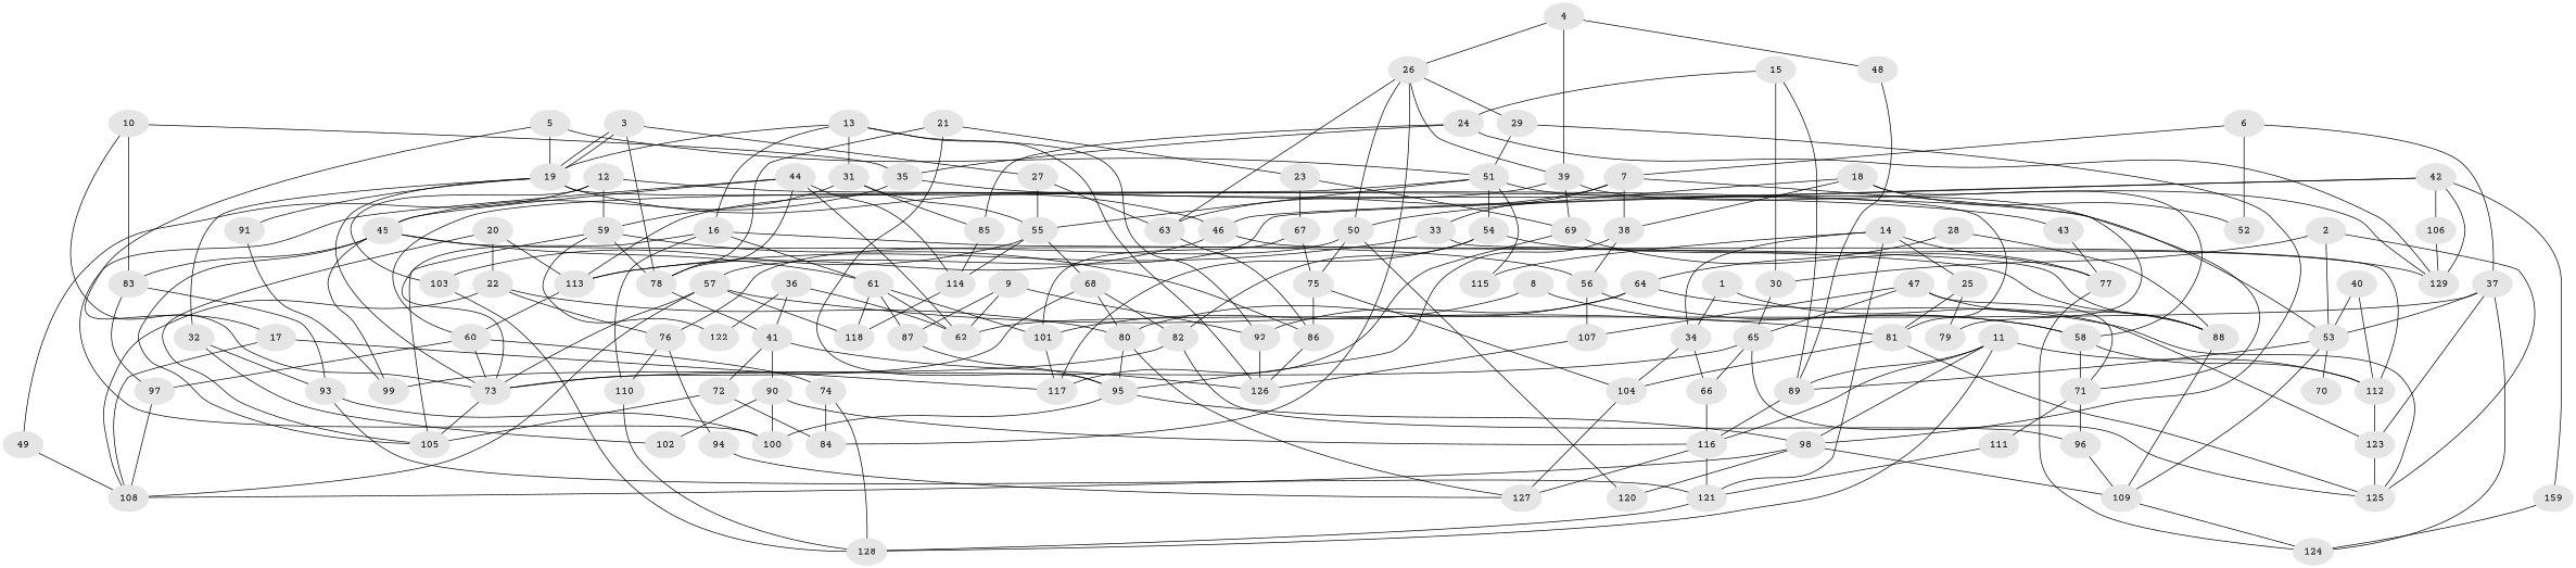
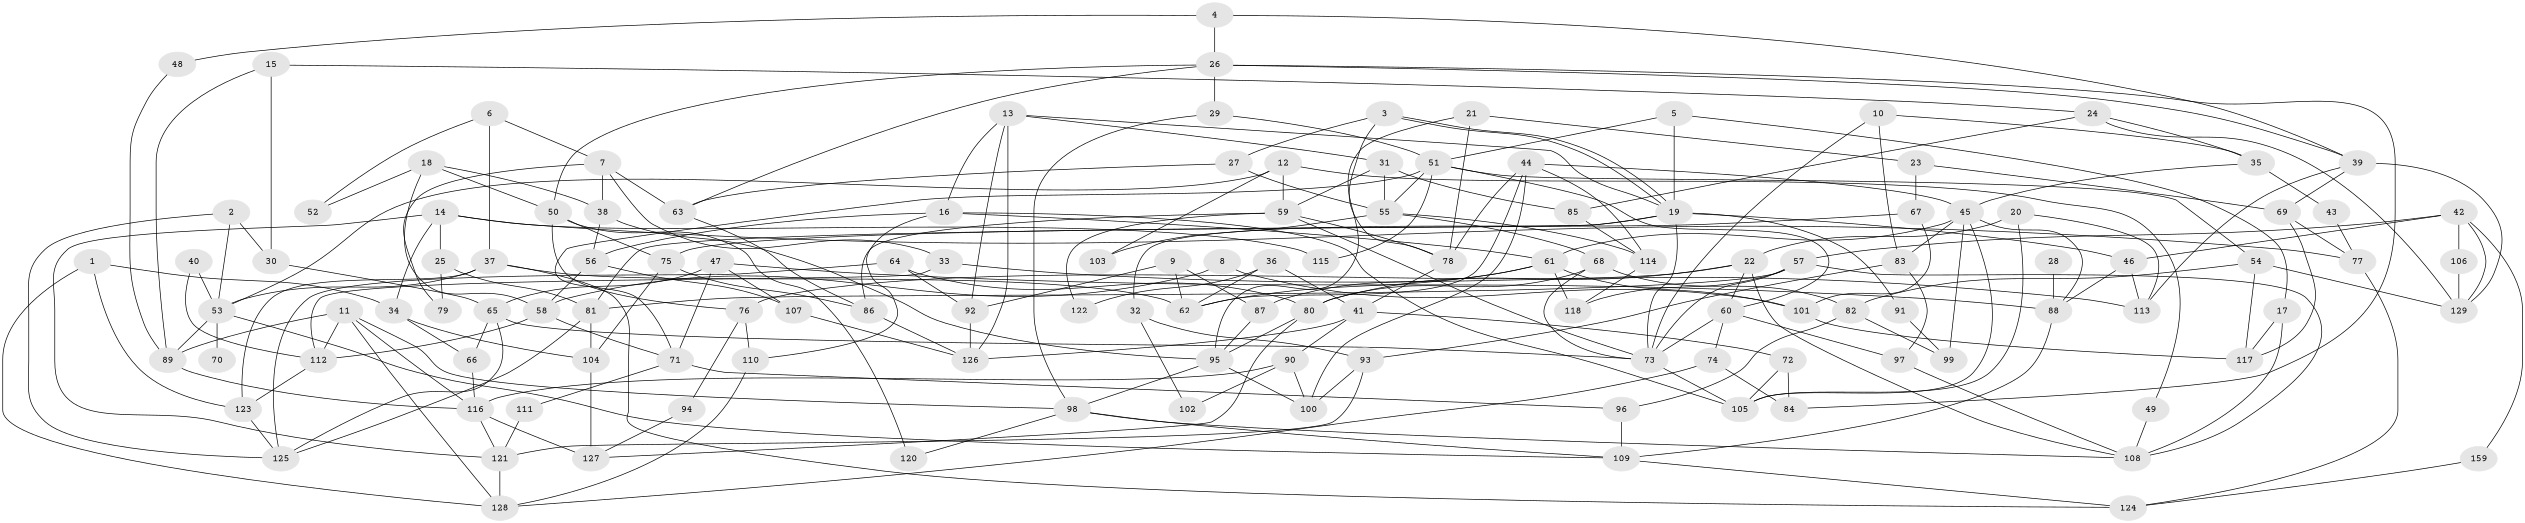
  graph {
    fontname="Courier Prime"
    node [color=gray90 fontname="Courier Prime" style=filled]
    edge [fontname="Courier Prime"]
    1
    34
    123
    128
    25
    79
    81
    66
    104
    125
    2
    30
    53
    65
    89
    70
    109
    3
    19
    27
    78
    73
    32
    46
    91
    63
    55
    41
    4
    26
    39
    48
    50
    29
    84
    113
    69
    129
    5
    17
    51
    108
    117
    115
    60
    71
    54
    6
    7
    37
    52
    33
    38
    62
    124
    112
    56
    95
    86
    8
    58
    101
    9
    87
    92
    126
    10
    35
    83
    43
    45
    105
    93
    97
    11
    98
    116
    120
    121
    127
    12
    49
    59
    103
    122
    13
    16
    31
    61
    110
    85
    14
    77
    15
    24
    107
    118
    18
    76
    75
    88
    102
    99
    20
    22
    80
    21
    23
    67
    100
    74
    94
    114
    68
    28
    64
    36
    72
    90
    40
    42
    57
    106
    n124 [label=159]
    44
    47
    96
    111
    82
    1 -- 34
    1 -- 123
-   103 -- 128
+   1 -- 128
    34 -- 66
    34 -- 104
    123 -- 125
    25 -- 79
    25 -- 81
    81 -- 104
    81 -- 125
    66 -- 116
    104 -- 127
    2 -- 125
    2 -- 30
    2 -- 53
    30 -- 65
    53 -- 89
    53 -- 70
    53 -- 109
    65 -- 66
    65 -- 125
    65 -- 73
    89 -- 116
    109 -- 124
    3 -- 19
    3 -- 19
    3 -- 27
    3 -- 78
    19 -- 81
    19 -- 73
    19 -- 32
    19 -- 46
    19 -- 91
    27 -- 63
    27 -- 55
    78 -- 41
    73 -- 105
    32 -- 93
    32 -- 102
    46 -- 113
    46 -- 88
    91 -- 99
    63 -- 86
    55 -- 103
    55 -- 114
    55 -- 68
    41 -- 126
    41 -- 72
    41 -- 90
    4 -- 26
    4 -- 39
    4 -- 48
    26 -- 63
    26 -- 39
    26 -- 50
    26 -- 29
    26 -- 84
    39 -- 113
    39 -- 69
    39 -- 129
    48 -- 89
    50 -- 120
    50 -- 76
    50 -- 75
    29 -- 51
    29 -- 98
    69 -- 117
    69 -- 77
    5 -- 19
    5 -- 17
    5 -- 51
    17 -- 108
    17 -- 117
    51 -- 55
    51 -- 115
    51 -- 60
    51 -- 71
    51 -- 54
    60 -- 73
    60 -- 97
    60 -- 74
    71 -- 96
    71 -- 111
    54 -- 129
    54 -- 117
    54 -- 82
    6 -- 7
    6 -- 37
    6 -- 52
    7 -- 79
    7 -- 63
    7 -- 33
    7 -- 38
    37 -- 123
    37 -- 53
    37 -- 62
    37 -- 124
    33 -- 113
    33 -- 112
    38 -- 56
    38 -- 95
    112 -- 123
    56 -- 58
    56 -- 107
    95 -- 98
    95 -- 100
    86 -- 126
    8 -- 58
    8 -- 101
    58 -- 71
    58 -- 112
    101 -- 117
    9 -- 62
    9 -- 87
    9 -- 92
    87 -- 95
    92 -- 126
    10 -- 73
    10 -- 35
    10 -- 83
    35 -- 43
    35 -- 45
    83 -- 93
    83 -- 97
    43 -- 77
    45 -- 83
    45 -- 105
    45 -- 61
    45 -- 88
    45 -- 99
    93 -- 121
    93 -- 100
    97 -- 108
    11 -- 128
    11 -- 89
    11 -- 112
    11 -- 98
    11 -- 116
    98 -- 109
    98 -- 108
    98 -- 120
    116 -- 121
    116 -- 127
    121 -- 128
    12 -- 53
    12 -- 49
    12 -- 59
    12 -- 103
    49 -- 108
    59 -- 78
    59 -- 73
    59 -- 86
    59 -- 122
    13 -- 19
    13 -- 92
    13 -- 126
    13 -- 16
    13 -- 31
    16 -- 56
    16 -- 105
    16 -- 61
    16 -- 110
    31 -- 55
    31 -- 59
    31 -- 85
    61 -- 62
    61 -- 101
    61 -- 87
    61 -- 118
    110 -- 128
    85 -- 114
    14 -- 34
    14 -- 25
    14 -- 115
    14 -- 121
    14 -- 77
    77 -- 124
    15 -- 30
    15 -- 89
    15 -- 24
    24 -- 129
    24 -- 35
    24 -- 85
    107 -- 126
    18 -- 50
    18 -- 52
    18 -- 38
    18 -- 58
    76 -- 110
    76 -- 94
    75 -- 104
    75 -- 86
    88 -- 109
    20 -- 113
    20 -- 105
    20 -- 22
    22 -- 108
-   113 -- 60
+   22 -- 60
    22 -- 76
    22 -- 80
    80 -- 95
    80 -- 127
    21 -- 78
    21 -- 95
    21 -- 23
    23 -- 69
    23 -- 67
    67 -- 101
    67 -- 75
    74 -- 128
    74 -- 84
    94 -- 127
    114 -- 118
    68 -- 73
    68 -- 80
    68 -- 82
    28 -- 88
-   28 -- 64
    64 -- 125
    64 -- 92
    64 -- 80
    36 -- 41
    36 -- 62
    36 -- 122
    72 -- 84
    72 -- 105
    90 -- 116
    90 -- 102
    90 -- 100
    40 -- 53
    40 -- 112
    42 -- 46
    42 -- 129
    42 -- 57
    42 -- 106
    42 -- n124
    57 -- 81
    57 -- 73
    57 -- 108
    57 -- 118
    106 -- 129
    n124 -- 124
    44 -- 78
    44 -- 62
    44 -- 45
    44 -- 100
    44 -- 114
    47 -- 65
    47 -- 71
    47 -- 107
    47 -- 88
    96 -- 109
    111 -- 121
    82 -- 99
    82 -- 96
  }
